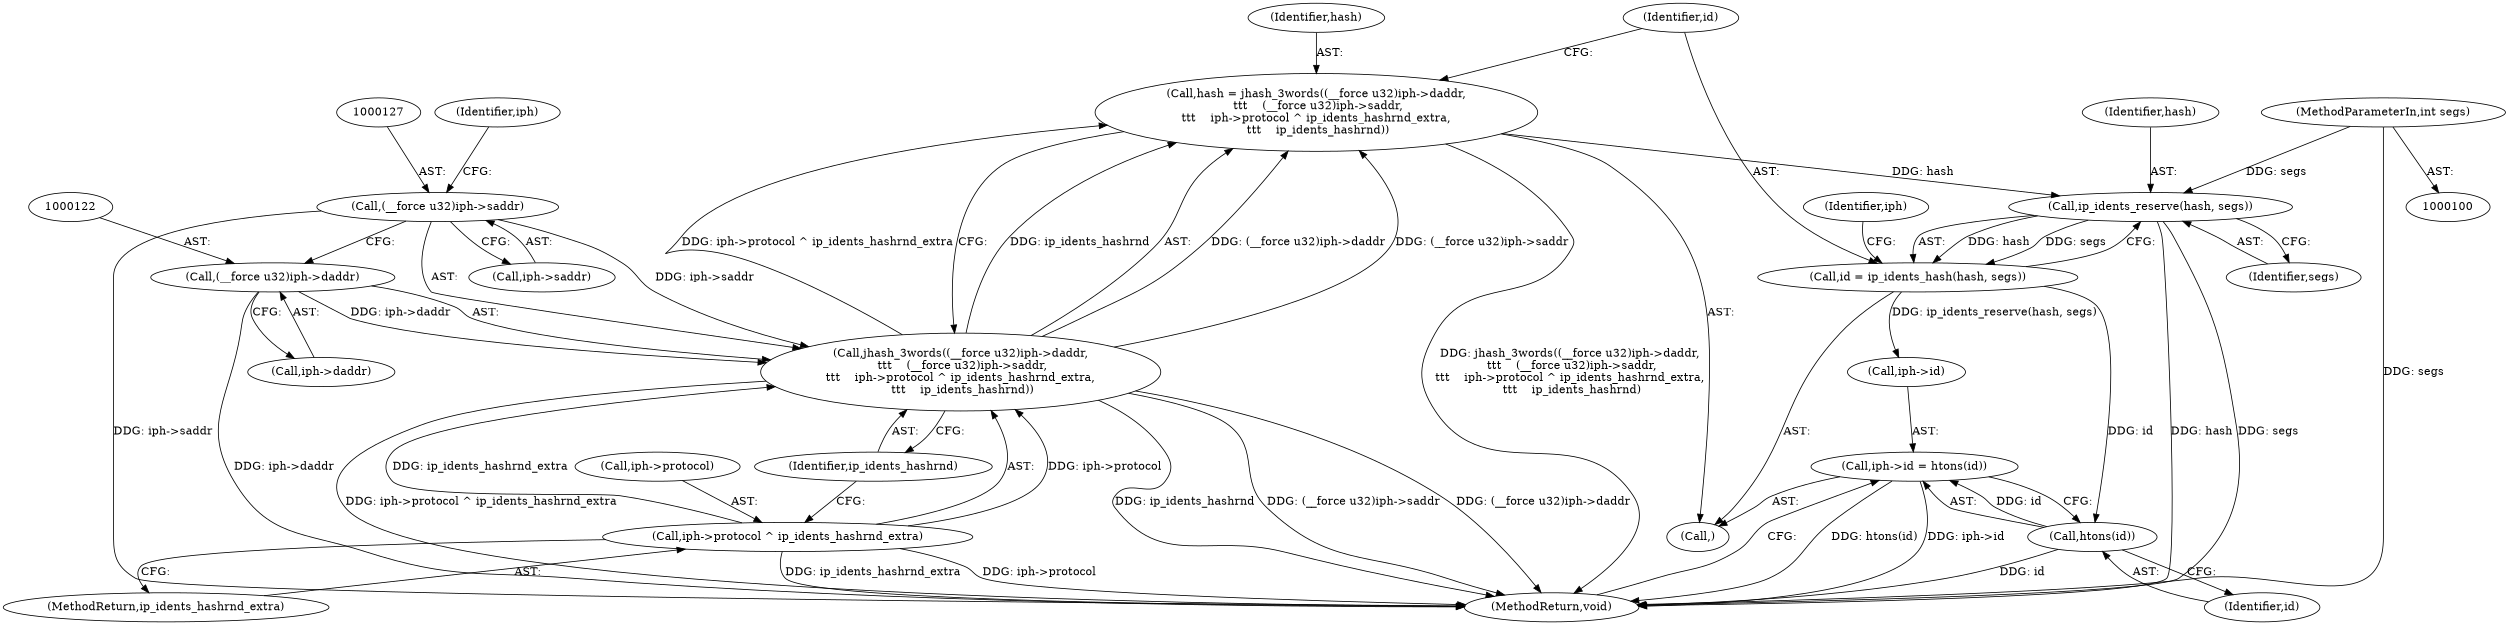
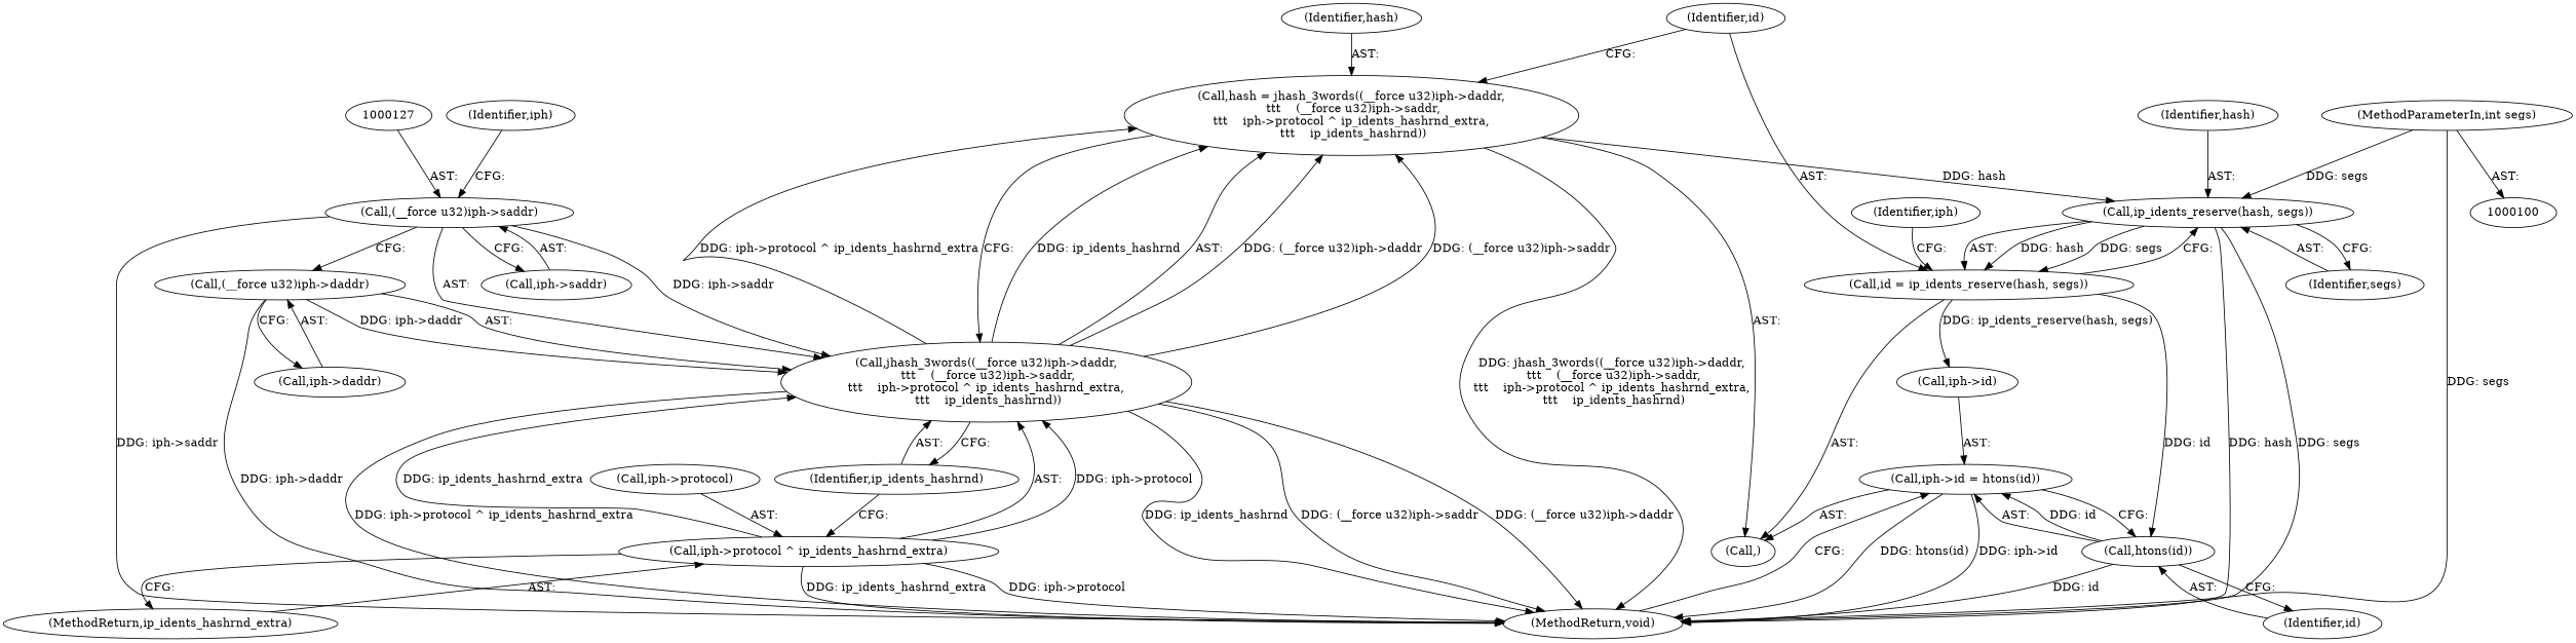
  digraph {
    n1 [label="(Call,iph->id = htons(id))"]
    n2 [label="(Call,htons(id))"]
    n3 [label="(MethodReturn,void)"]
    n4 [label="(Call,)"]
    n5 [label="(Identifier,id)"]
-   n6 [label="(Call,id = ip_idents_hash(hash, segs))"]
+   n6 [label="(Call,id = ip_idents_reserve(hash, segs))"]
    n7 [label="(Call,ip_idents_reserve(hash, segs))"]
    n8 [label="(Call,iph->id)"]
    n9 [label="(Identifier,segs)"]
    n10 [label="(Call,hash = jhash_3words((__force u32)iph->daddr,\n \t\t\t    (__force u32)iph->saddr,\n\t\t\t    iph->protocol ^ ip_idents_hashrnd_extra,\n \t\t\t    ip_idents_hashrnd))"]
    n11 [label="(Call,jhash_3words((__force u32)iph->daddr,\n \t\t\t    (__force u32)iph->saddr,\n\t\t\t    iph->protocol ^ ip_idents_hashrnd_extra,\n \t\t\t    ip_idents_hashrnd))"]
    n12 [label="(Identifier,ip_idents_hashrnd)"]
    n13 [label="(Call,iph->protocol ^ ip_idents_hashrnd_extra)"]
    n14 [label="(Call,(__force u32)iph->daddr)"]
    n15 [label="(Call,iph->daddr)"]
    n16 [label="(Call,(__force u32)iph->saddr)"]
    n17 [label="(Call,iph->saddr)"]
    n18 [label="(MethodReturn,ip_idents_hashrnd_extra)"]
    n19 [label="(MethodParameterIn,int segs)"]
    1000100
    n21 [label="(Identifier,hash)"]
    n22 [label="(Call,iph->protocol)"]
    n23 [label="(Identifier,iph)"]
    n24 [label="(Identifier,id)"]
    n25 [label="(Identifier,hash)"]
    n26 [label="(Identifier,iph)"]
-   1000122
    1000127
    n1 -> n2 [label="CFG: "]
    n1 -> n3 [label="DDG: htons(id)"]
    n1 -> n3 [label="DDG: iph->id"]
    n1 -> n4 [label="AST: "]
    n2 -> n1 [label="AST: "]
    n2 -> n1 [label="DDG: id"]
    n2 -> n3 [label="DDG: id"]
    n2 -> n5 [label="CFG: "]
    n3 -> n1 [label="CFG: "]
    n5 -> n2 [label="AST: "]
    n6 -> n2 [label="DDG: id"]
    n6 -> n4 [label="AST: "]
    n6 -> n7 [label="CFG: "]
    n6 -> n8 [label="DDG: ip_idents_reserve(hash, segs)"]
    n7 -> n3 [label="DDG: hash"]
    n7 -> n3 [label="DDG: segs"]
    n7 -> n6 [label="AST: "]
    n7 -> n6 [label="DDG: hash"]
    n7 -> n6 [label="DDG: segs"]
    n7 -> n9 [label="CFG: "]
    n8 -> n1 [label="AST: "]
    n9 -> n7 [label="AST: "]
    n10 -> n3 [label="DDG: jhash_3words((__force u32)iph->daddr,\n \t\t\t    (__force u32)iph->saddr,\n\t\t\t    iph->protocol ^ ip_idents_hashrnd_extra,\n \t\t\t    ip_idents_hashrnd)"]
    n10 -> n4 [label="AST: "]
    n10 -> n7 [label="DDG: hash"]
    n10 -> n11 [label="CFG: "]
    n11 -> n3 [label="DDG: (__force u32)iph->saddr"]
    n11 -> n3 [label="DDG: (__force u32)iph->daddr"]
    n11 -> n3 [label="DDG: iph->protocol ^ ip_idents_hashrnd_extra"]
    n11 -> n3 [label="DDG: ip_idents_hashrnd"]
    n11 -> n10 [label="AST: "]
    n11 -> n10 [label="DDG: (__force u32)iph->daddr"]
    n11 -> n10 [label="DDG: (__force u32)iph->saddr"]
    n11 -> n10 [label="DDG: iph->protocol ^ ip_idents_hashrnd_extra"]
    n11 -> n10 [label="DDG: ip_idents_hashrnd"]
    n11 -> n12 [label="CFG: "]
    n12 -> n11 [label="AST: "]
    n12 -> n13 [label="CFG: "]
    n13 -> n3 [label="DDG: iph->protocol"]
    n13 -> n3 [label="DDG: ip_idents_hashrnd_extra"]
    n13 -> n11 [label="AST: "]
    n13 -> n11 [label="DDG: iph->protocol"]
    n13 -> n11 [label="DDG: ip_idents_hashrnd_extra"]
    n13 -> n18 [label="CFG: "]
    n14 -> n3 [label="DDG: iph->daddr"]
    n14 -> n11 [label="AST: "]
    n14 -> n11 [label="DDG: iph->daddr"]
    n14 -> n15 [label="CFG: "]
    n15 -> n14 [label="AST: "]
    n16 -> n3 [label="DDG: iph->saddr"]
    n16 -> n11 [label="AST: "]
    n16 -> n11 [label="DDG: iph->saddr"]
    n16 -> n14 [label="CFG: "]
    n16 -> n17 [label="CFG: "]
    n17 -> n16 [label="AST: "]
    n18 -> n13 [label="AST: "]
    n19 -> n3 [label="DDG: segs"]
    n19 -> n7 [label="DDG: segs"]
    n19 -> 1000100 [label="AST: "]
    n21 -> n10 [label="AST: "]
    n22 -> n13 [label="AST: "]
    n23 -> n16 [label="CFG: "]
    n24 -> n6 [label="AST: "]
    n24 -> n10 [label="CFG: "]
    n25 -> n7 [label="AST: "]
    n26 -> n6 [label="CFG: "]
-   1000122 -> n14 [label="AST: "]
    1000127 -> n16 [label="AST: "]
  }
